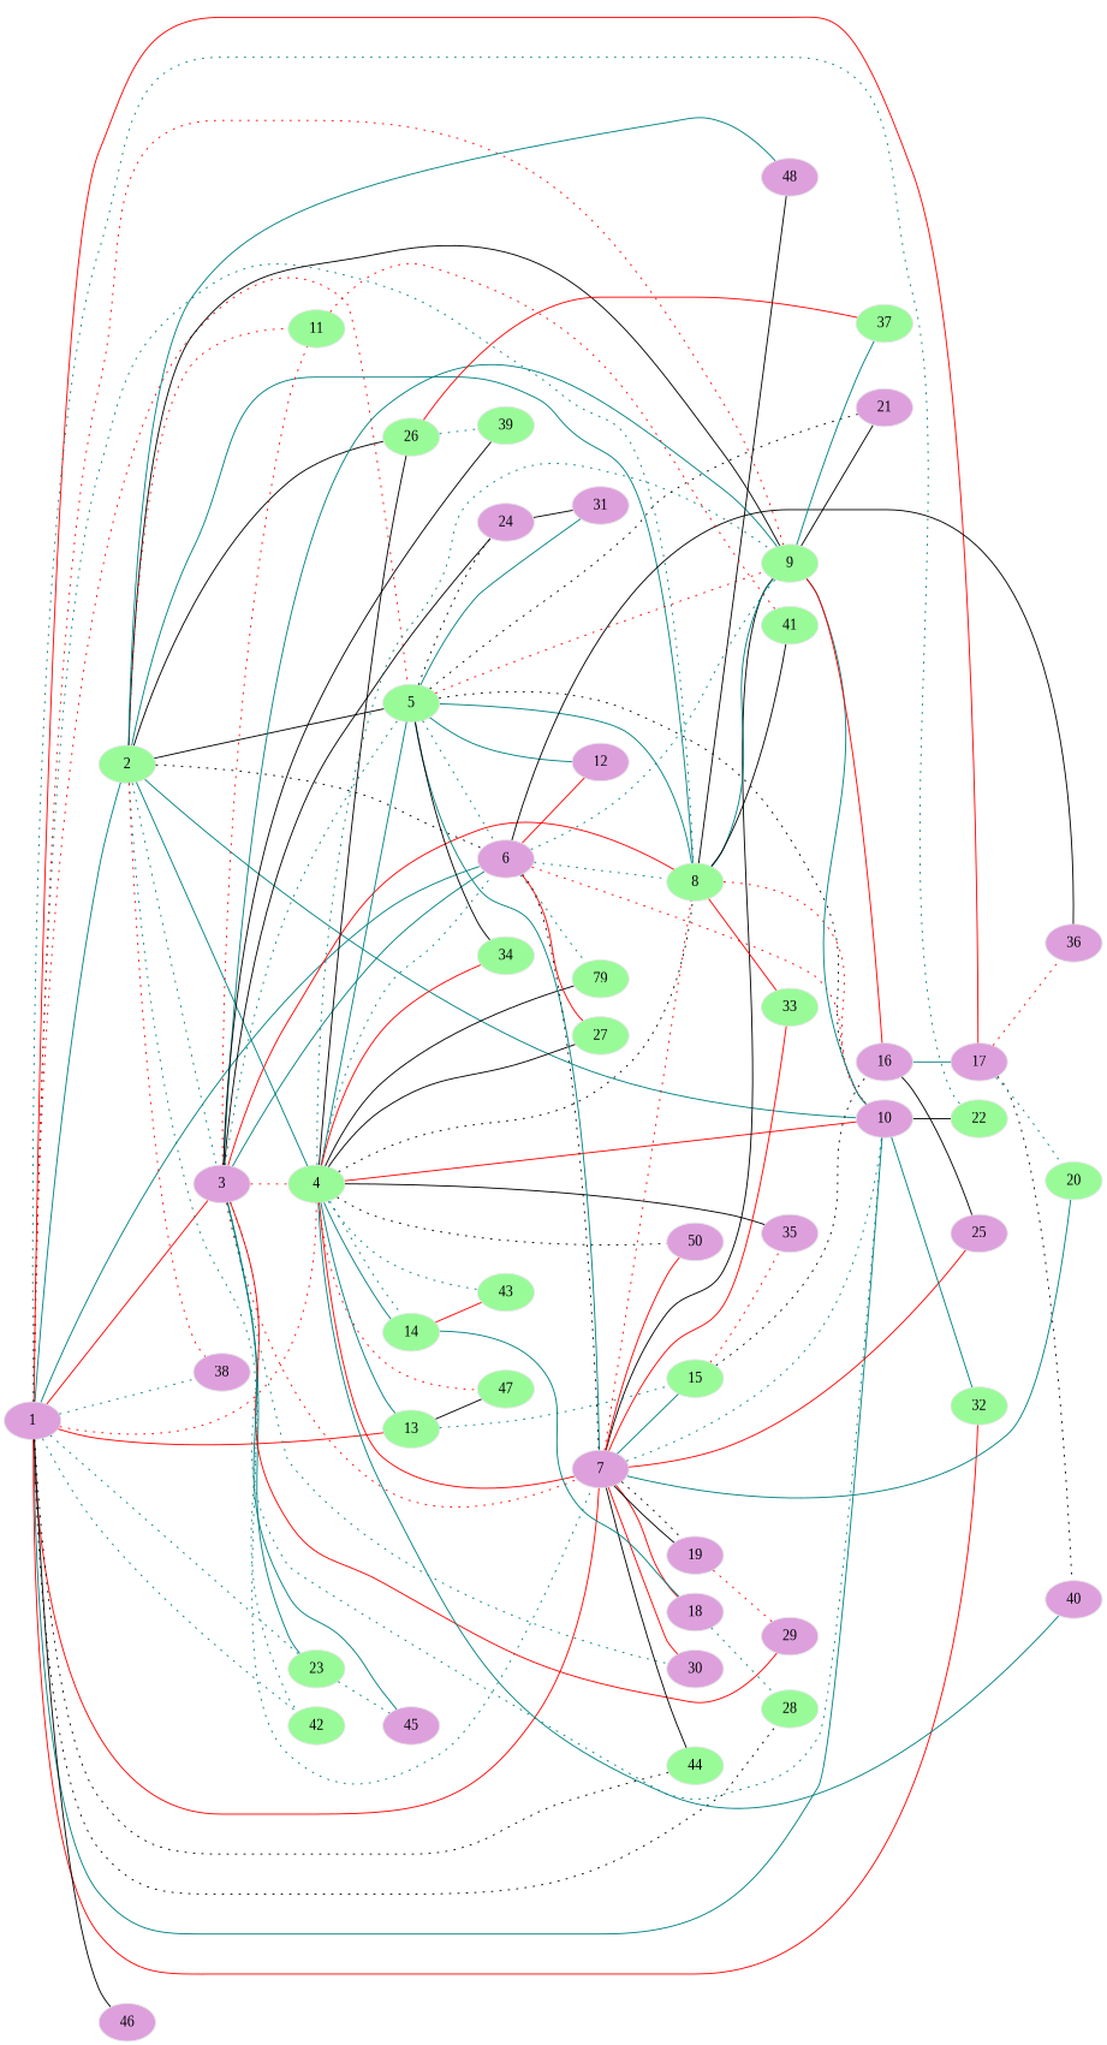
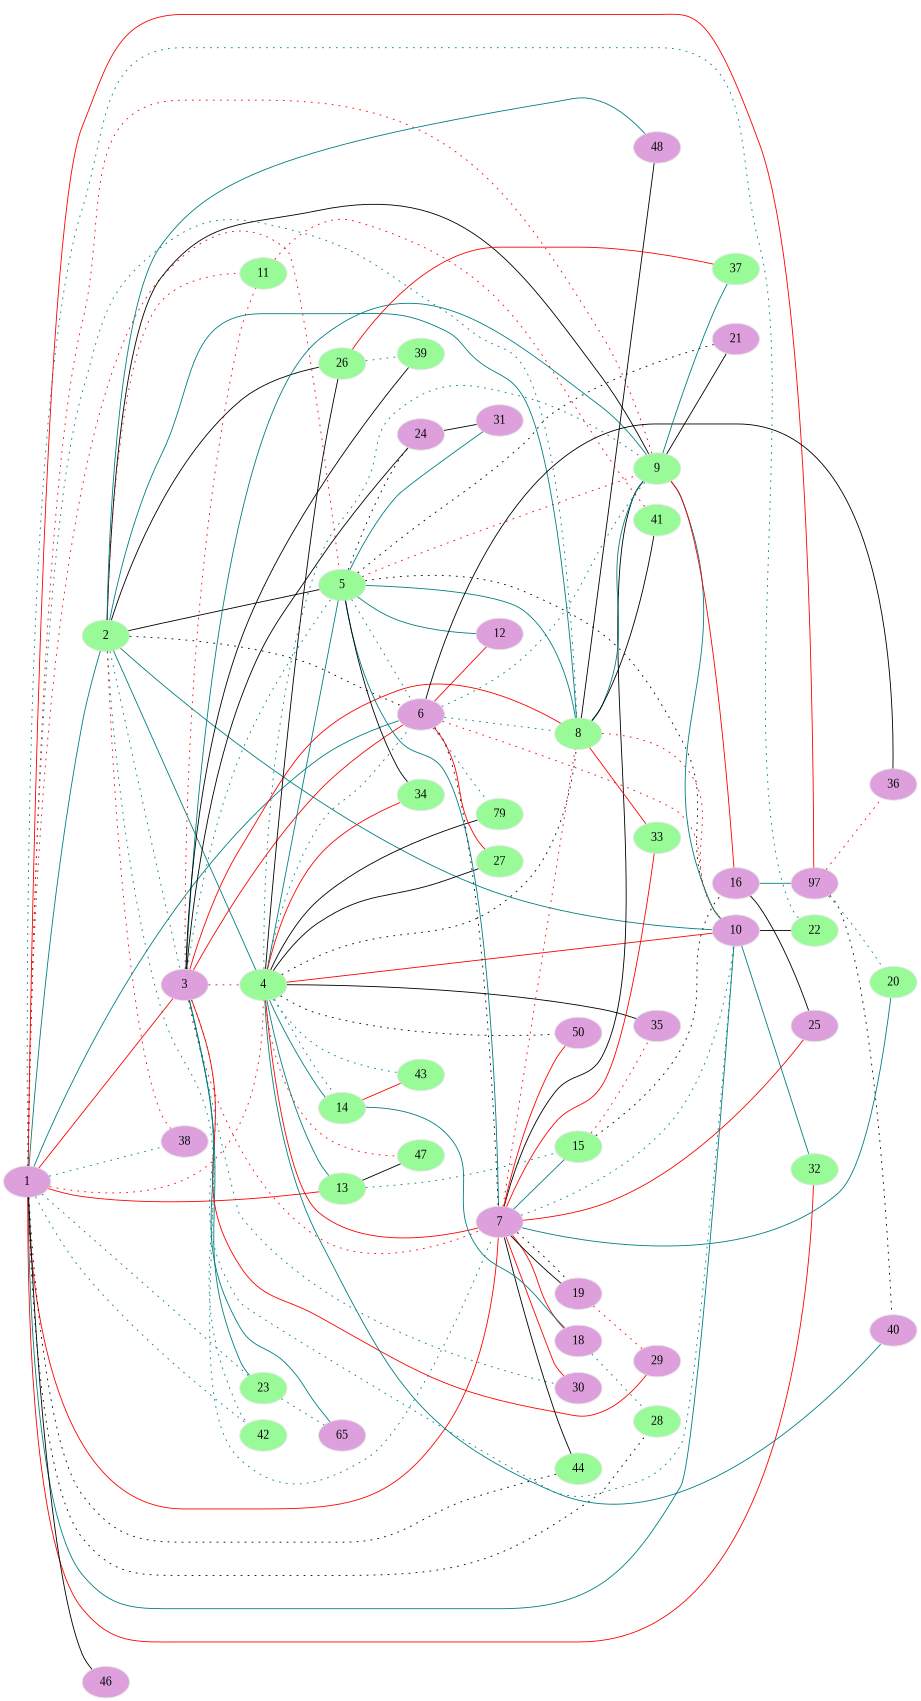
  graph {
    fontname="Liberation Serif"
    rankdir=LR
    node [color=gray90 fillcolor=palegreen fontname="Liberation Serif" style=filled]
    edge [color=teal fontname="Liberation Serif" style=solid]
    1 [fillcolor=plum]
    2
    3 [fillcolor=plum]
    4
    5
    6 [fillcolor=plum]
    7 [fillcolor=plum]
    8
    9
    10 [fillcolor=plum]
    13
-   17 [fillcolor=plum]
+   17 [fillcolor=plum label=97]
    22
    23
    28
    32
    38 [fillcolor=plum]
    42
    44
    46 [fillcolor=plum]
    11
    26
    48 [fillcolor=plum]
    24 [fillcolor=plum]
    29 [fillcolor=plum]
    30 [fillcolor=plum]
    39
-   45 [fillcolor=plum]
+   45 [fillcolor=plum label=65]
    14
    27
    34
    35 [fillcolor=plum]
    40 [fillcolor=plum]
    43
    47
    n36 [label=79]
    50 [fillcolor=plum]
    12 [fillcolor=plum]
    21 [fillcolor=plum]
    31 [fillcolor=plum]
    36 [fillcolor=plum]
    15
    18 [fillcolor=plum]
    19 [fillcolor=plum]
    20
    25 [fillcolor=plum]
    33
    41
    16 [fillcolor=plum]
    37
    1 -- 2
    1 -- 3 [color=red]
    1 -- 4 [color=red style=dotted]
    1 -- 5 [color=red style=dotted]
    1 -- 6
    1 -- 7 [color=red]
    1 -- 8 [style=dotted]
    1 -- 9 [color=red style=dotted]
    1 -- 10
    1 -- 13 [color=red]
    1 -- 17 [color=red]
    1 -- 22 [style=dotted]
    1 -- 23 [style=dotted]
    1 -- 28 [color=black style=dotted]
    1 -- 32 [color=red]
    1 -- 38 [style=dotted]
    1 -- 42 [style=dotted]
    1 -- 44 [color=black style=dotted]
    1 -- 46 [color=black]
    2 -- 3 [style=dotted]
    2 -- 4
    2 -- 5 [color=black]
    2 -- 6 [color=black style=dotted]
    2 -- 7 [style=dotted]
    2 -- 8
    2 -- 9 [color=black]
    2 -- 10
    2 -- 38 [color=red style=dotted]
    2 -- 11 [color=red style=dotted]
    2 -- 26 [color=black]
    2 -- 48
    3 -- 4 [color=red style=dotted]
    3 -- 5 [style=dotted]
-   3 -- 6
+   3 -- 6 [color=red]
    3 -- 7 [color=red style=dotted]
    3 -- 8 [color=red]
    3 -- 9
    3 -- 10 [style=dotted]
    3 -- 23
    3 -- 42 [style=dotted]
    3 -- 11 [color=red style=dotted]
    3 -- 24 [color=black]
    3 -- 29 [color=red]
    3 -- 30 [style=dotted]
    3 -- 39 [color=black]
    3 -- 45
    4 -- 5
    4 -- 6 [style=dotted]
    4 -- 7 [color=red]
    4 -- 8 [color=black style=dotted]
    4 -- 9 [style=dotted]
    4 -- 10 [color=red]
    4 -- 13
    4 -- 26 [color=black]
    4 -- 14
    4 -- 14 [style=dotted]
    4 -- 27 [color=black]
    4 -- 34 [color=red]
    4 -- 35 [color=black]
    4 -- 40
    4 -- 43 [style=dotted]
    4 -- 47 [color=red style=dotted]
    4 -- n36 [color=black]
    4 -- 50 [color=black style=dotted]
    5 -- 6 [style=dotted]
    5 -- 7
    5 -- 8
    5 -- 9 [color=red style=dotted]
    5 -- 10 [color=black style=dotted]
    5 -- 24 [color=black style=dotted]
    5 -- 34 [color=black]
    5 -- 12
    5 -- 21 [color=black style=dotted]
    5 -- 31
    6 -- 7 [color=black style=dotted]
    6 -- 8 [style=dotted]
    6 -- 9 [style=dotted]
    6 -- 10 [color=red style=dotted]
    6 -- 27 [color=red]
    6 -- n36 [style=dotted]
    6 -- 12 [color=red]
    6 -- 36 [color=black]
    7 -- 8 [color=red style=dotted]
    7 -- 9 [color=black]
    7 -- 10 [style=dotted]
    7 -- 44 [color=black]
    7 -- 30 [color=red]
    7 -- 50 [color=red]
    7 -- 15
    7 -- 18 [color=red]
    7 -- 19 [color=black]
    7 -- 19 [color=black style=dotted]
    7 -- 20
    7 -- 25 [color=red]
    7 -- 33 [color=red]
    8 -- 9
    8 -- 10 [color=red style=dotted]
    8 -- 48 [color=black]
    8 -- 33 [color=red]
    8 -- 41 [color=black]
    9 -- 10
    9 -- 21 [color=black]
    9 -- 16 [color=red]
    9 -- 37
    10 -- 22 [color=black]
    10 -- 32
    13 -- 47 [color=black]
    13 -- 15 [style=dotted]
    17 -- 40 [color=black style=dotted]
    17 -- 36 [color=red style=dotted]
    17 -- 20 [style=dotted]
    23 -- 45 [style=dotted]
    11 -- 41 [color=red style=dotted]
    26 -- 39 [style=dotted]
    26 -- 37 [color=red]
    24 -- 31 [color=black]
    14 -- 43 [color=red]
    14 -- 18
    15 -- 35 [color=red style=dotted]
    15 -- 16 [color=black style=dotted]
    18 -- 28 [style=dotted]
    19 -- 29 [color=red style=dotted]
    16 -- 17
    16 -- 25 [color=black]
  }
